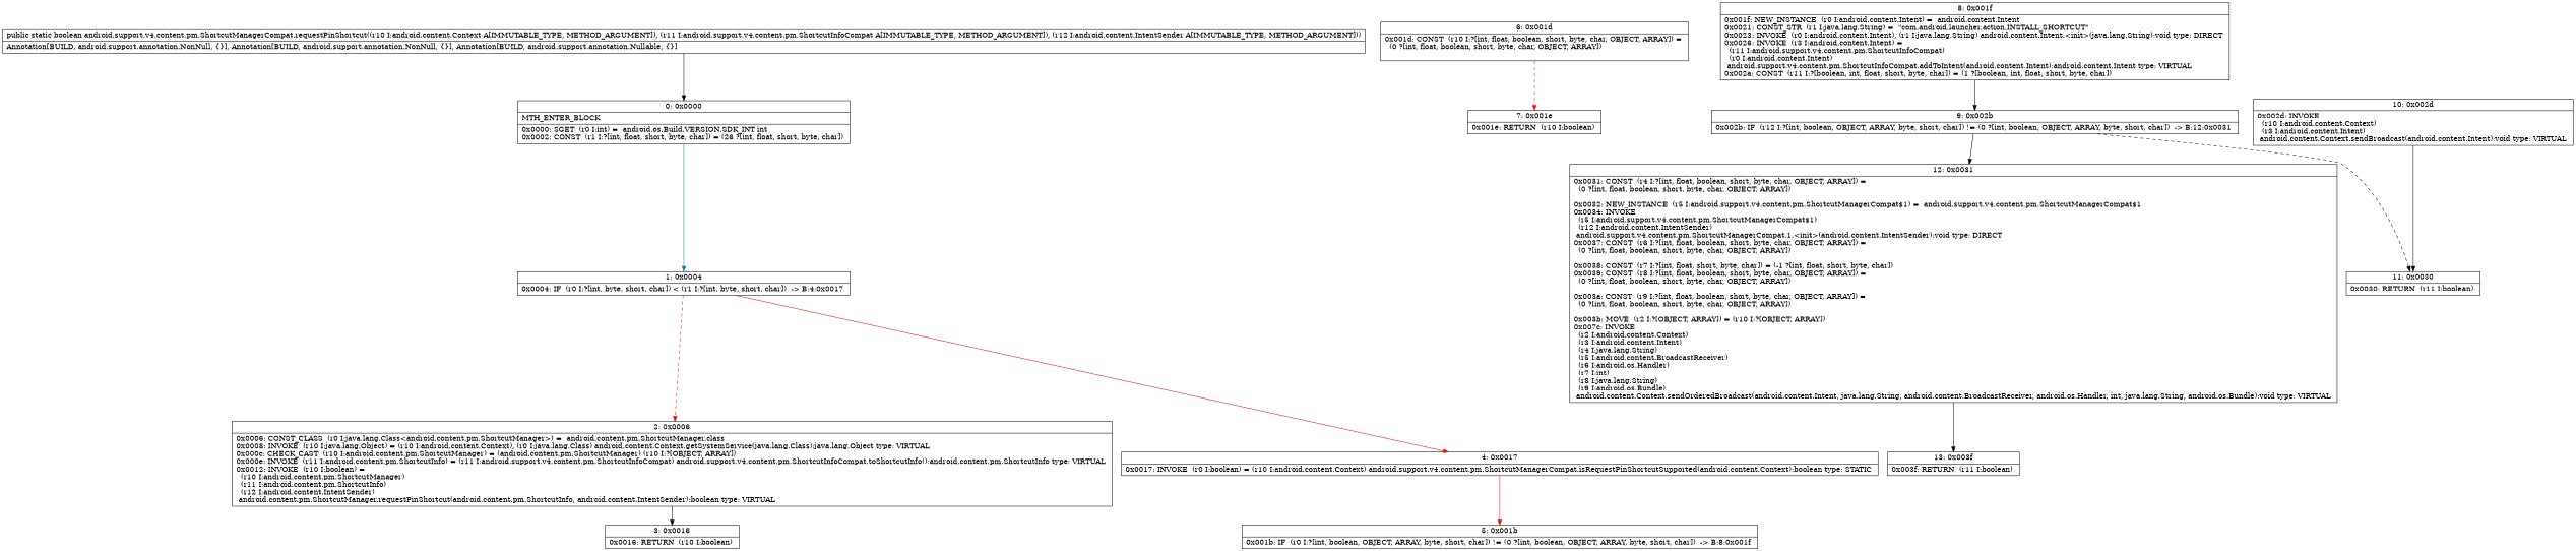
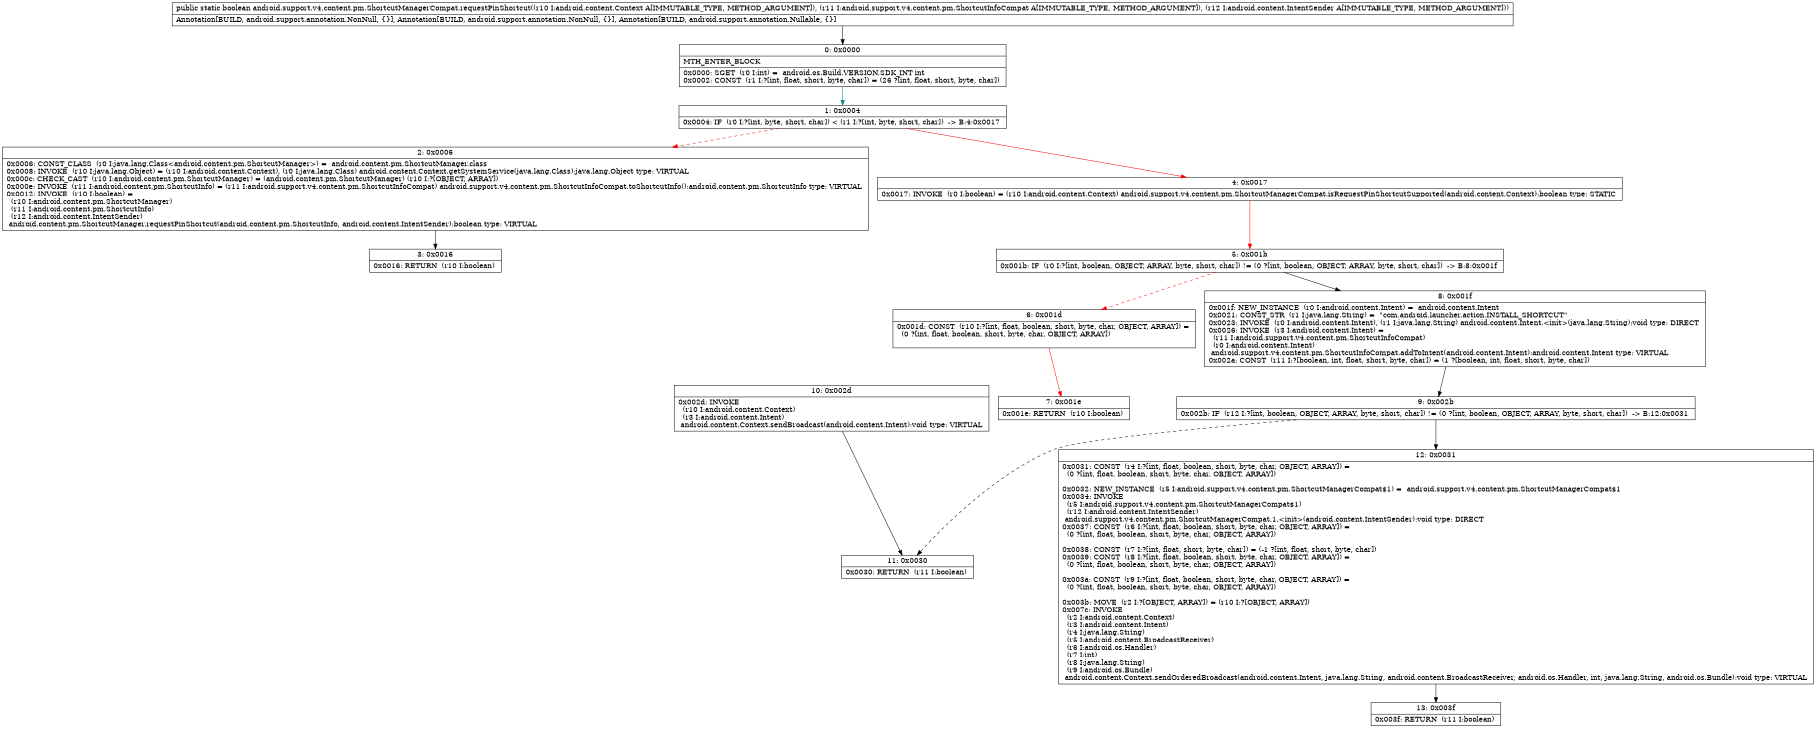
  digraph {
    node [shape=record]
    edge [color=black]
    n1 [label="{0\:\ 0x0000|MTH_ENTER_BLOCK\l|0x0000: SGET  (r0 I:int) =  android.os.Build.VERSION.SDK_INT int \l0x0002: CONST  (r1 I:?[int, float, short, byte, char]) = (26 ?[int, float, short, byte, char]) \l}"]
    n2 [label="{1\:\ 0x0004|0x0004: IF  (r0 I:?[int, byte, short, char]) \< (r1 I:?[int, byte, short, char])  \-\> B:4:0x0017 \l}"]
    n3 [label="{2\:\ 0x0006|0x0006: CONST_CLASS  (r0 I:java.lang.Class\<android.content.pm.ShortcutManager\>) =  android.content.pm.ShortcutManager.class \l0x0008: INVOKE  (r10 I:java.lang.Object) = (r10 I:android.content.Context), (r0 I:java.lang.Class) android.content.Context.getSystemService(java.lang.Class):java.lang.Object type: VIRTUAL \l0x000c: CHECK_CAST  (r10 I:android.content.pm.ShortcutManager) = (android.content.pm.ShortcutManager) (r10 I:?[OBJECT, ARRAY]) \l0x000e: INVOKE  (r11 I:android.content.pm.ShortcutInfo) = (r11 I:android.support.v4.content.pm.ShortcutInfoCompat) android.support.v4.content.pm.ShortcutInfoCompat.toShortcutInfo():android.content.pm.ShortcutInfo type: VIRTUAL \l0x0012: INVOKE  (r10 I:boolean) = \l  (r10 I:android.content.pm.ShortcutManager)\l  (r11 I:android.content.pm.ShortcutInfo)\l  (r12 I:android.content.IntentSender)\l android.content.pm.ShortcutManager.requestPinShortcut(android.content.pm.ShortcutInfo, android.content.IntentSender):boolean type: VIRTUAL \l}"]
    n4 [label="{4\:\ 0x0017|0x0017: INVOKE  (r0 I:boolean) = (r10 I:android.content.Context) android.support.v4.content.pm.ShortcutManagerCompat.isRequestPinShortcutSupported(android.content.Context):boolean type: STATIC \l}"]
    n5 [label="{3\:\ 0x0016|0x0016: RETURN  (r10 I:boolean) \l}"]
    n6 [label="{5\:\ 0x001b|0x001b: IF  (r0 I:?[int, boolean, OBJECT, ARRAY, byte, short, char]) != (0 ?[int, boolean, OBJECT, ARRAY, byte, short, char])  \-\> B:8:0x001f \l}"]
    n7 [label="{6\:\ 0x001d|0x001d: CONST  (r10 I:?[int, float, boolean, short, byte, char, OBJECT, ARRAY]) = \l  (0 ?[int, float, boolean, short, byte, char, OBJECT, ARRAY])\l \l}"]
    n8 [label="{8\:\ 0x001f|0x001f: NEW_INSTANCE  (r0 I:android.content.Intent) =  android.content.Intent \l0x0021: CONST_STR  (r1 I:java.lang.String) =  \"com.android.launcher.action.INSTALL_SHORTCUT\" \l0x0023: INVOKE  (r0 I:android.content.Intent), (r1 I:java.lang.String) android.content.Intent.\<init\>(java.lang.String):void type: DIRECT \l0x0026: INVOKE  (r3 I:android.content.Intent) = \l  (r11 I:android.support.v4.content.pm.ShortcutInfoCompat)\l  (r0 I:android.content.Intent)\l android.support.v4.content.pm.ShortcutInfoCompat.addToIntent(android.content.Intent):android.content.Intent type: VIRTUAL \l0x002a: CONST  (r11 I:?[boolean, int, float, short, byte, char]) = (1 ?[boolean, int, float, short, byte, char]) \l}"]
    n9 [label="{7\:\ 0x001e|0x001e: RETURN  (r10 I:boolean) \l}"]
    n10 [label="{9\:\ 0x002b|0x002b: IF  (r12 I:?[int, boolean, OBJECT, ARRAY, byte, short, char]) != (0 ?[int, boolean, OBJECT, ARRAY, byte, short, char])  \-\> B:12:0x0031 \l}"]
    n11 [label="{12\:\ 0x0031|0x0031: CONST  (r4 I:?[int, float, boolean, short, byte, char, OBJECT, ARRAY]) = \l  (0 ?[int, float, boolean, short, byte, char, OBJECT, ARRAY])\l \l0x0032: NEW_INSTANCE  (r5 I:android.support.v4.content.pm.ShortcutManagerCompat$1) =  android.support.v4.content.pm.ShortcutManagerCompat$1 \l0x0034: INVOKE  \l  (r5 I:android.support.v4.content.pm.ShortcutManagerCompat$1)\l  (r12 I:android.content.IntentSender)\l android.support.v4.content.pm.ShortcutManagerCompat.1.\<init\>(android.content.IntentSender):void type: DIRECT \l0x0037: CONST  (r6 I:?[int, float, boolean, short, byte, char, OBJECT, ARRAY]) = \l  (0 ?[int, float, boolean, short, byte, char, OBJECT, ARRAY])\l \l0x0038: CONST  (r7 I:?[int, float, short, byte, char]) = (\-1 ?[int, float, short, byte, char]) \l0x0039: CONST  (r8 I:?[int, float, boolean, short, byte, char, OBJECT, ARRAY]) = \l  (0 ?[int, float, boolean, short, byte, char, OBJECT, ARRAY])\l \l0x003a: CONST  (r9 I:?[int, float, boolean, short, byte, char, OBJECT, ARRAY]) = \l  (0 ?[int, float, boolean, short, byte, char, OBJECT, ARRAY])\l \l0x003b: MOVE  (r2 I:?[OBJECT, ARRAY]) = (r10 I:?[OBJECT, ARRAY]) \l0x007c: INVOKE  \l  (r2 I:android.content.Context)\l  (r3 I:android.content.Intent)\l  (r4 I:java.lang.String)\l  (r5 I:android.content.BroadcastReceiver)\l  (r6 I:android.os.Handler)\l  (r7 I:int)\l  (r8 I:java.lang.String)\l  (r9 I:android.os.Bundle)\l android.content.Context.sendOrderedBroadcast(android.content.Intent, java.lang.String, android.content.BroadcastReceiver, android.os.Handler, int, java.lang.String, android.os.Bundle):void type: VIRTUAL \l}"]
    n12 [label="{11\:\ 0x0030|0x0030: RETURN  (r11 I:boolean) \l}"]
    n13 [label="{10\:\ 0x002d|0x002d: INVOKE  \l  (r10 I:android.content.Context)\l  (r3 I:android.content.Intent)\l android.content.Context.sendBroadcast(android.content.Intent):void type: VIRTUAL \l}"]
    n14 [label="{13\:\ 0x003f|0x003f: RETURN  (r11 I:boolean) \l}"]
    n15 [label="{public static boolean android.support.v4.content.pm.ShortcutManagerCompat.requestPinShortcut((r10 I:android.content.Context A[IMMUTABLE_TYPE, METHOD_ARGUMENT]), (r11 I:android.support.v4.content.pm.ShortcutInfoCompat A[IMMUTABLE_TYPE, METHOD_ARGUMENT]), (r12 I:android.content.IntentSender A[IMMUTABLE_TYPE, METHOD_ARGUMENT]))  | Annotation[BUILD, android.support.annotation.NonNull, \{\}], Annotation[BUILD, android.support.annotation.NonNull, \{\}], Annotation[BUILD, android.support.annotation.Nullable, \{\}]\l}"]
    n1 -> n2 [color=teal]
    n2 -> n3 [color=red style=dashed]
    n2 -> n4 [color=red]
    n3 -> n5
    n4 -> n6 [color=red]
-   n7 -> n9 [color=red style=dashed]
+   n6 -> n7 [color=red style=dashed]
+   n6 -> n8
+   n7 -> n9 [color=red]
    n8 -> n10
    n10 -> n11
    n10 -> n12 [style=dashed]
    n11 -> n14
    n13 -> n12
    n15 -> n1
  }
